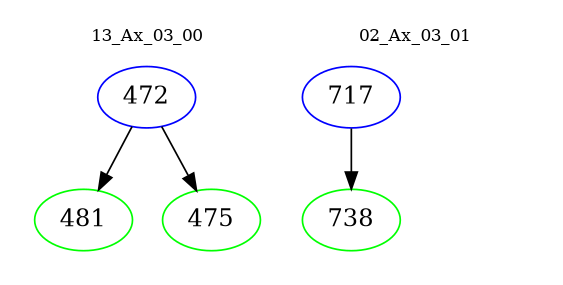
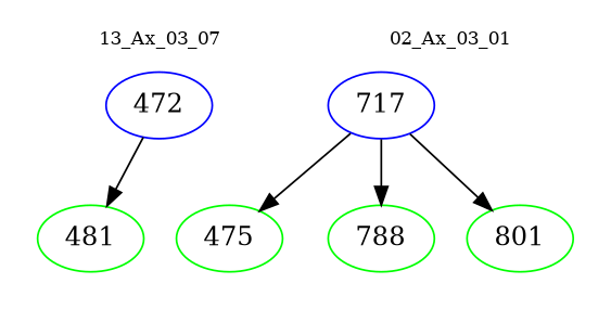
  digraph {
    node [color=green]
    edge [color=black]
    n1 [color=blue label=472]
    n2 [label=481]
    n3 [label=475]
    n4 [color=blue label=717]
-   n5 [label=738]
+   n5 [label=788]
+   n6 [label=801]
    subgraph cluster_1 {
      color=white
      fontsize=10
-     label="13_Ax_03_00"
+     label="13_Ax_03_07"
      n1
      n2
      n3
    }
    subgraph cluster_2 {
      color=white
      fontsize=10
      label="02_Ax_03_01"
      n4
      n5
+     n6
    }
    n1 -> n2
-   n1 -> n3
+   n4 -> n3
    n4 -> n5
+   n4 -> n6
  }
